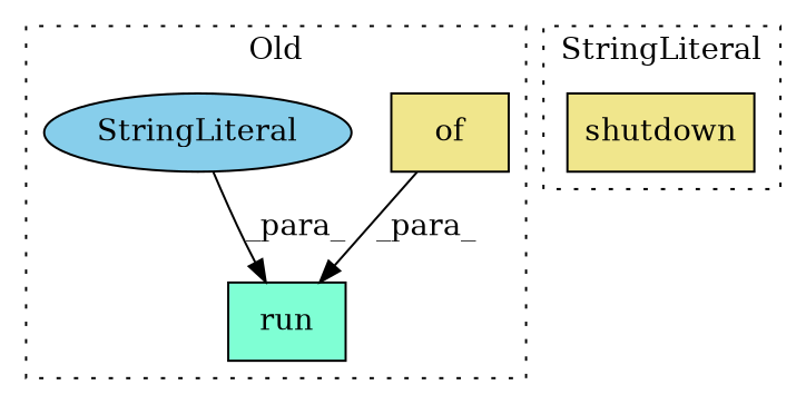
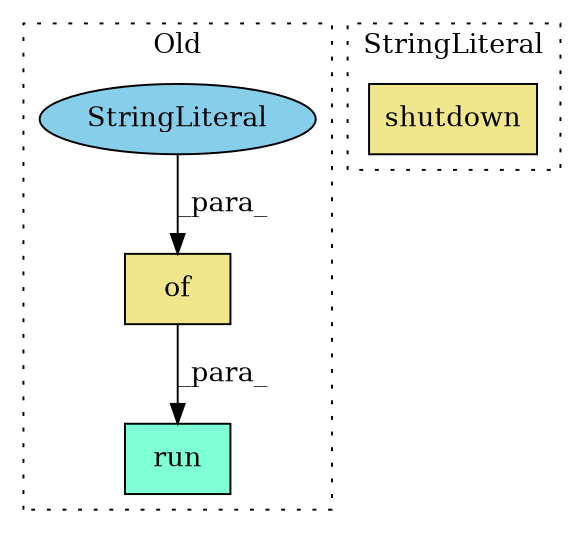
  digraph {
    node [a=32 fillcolor=khaki shape=box style=filled]
    n1 [fillcolor=aquamarine l="4,1" label=run s="4332,4610"]
    n2 [l="3,1" label=of s="4350,4388"]
    n3 [a=45 fillcolor=skyblue l=20 label=StringLiteral s=4353 shape=ellipse]
    n4 [l=10 label=shutdown s=5509]
    subgraph cluster_1 {
      label=Old
      style=dotted
      n1
      n2
      n3
    }
    subgraph cluster_2 {
      label=StringLiteral
      style=dotted
      n4
    }
    n2 -> n1 [label=_para_]
-   n3 -> n1 [label=_para_]
+   n3 -> n2 [label=_para_]
  }
